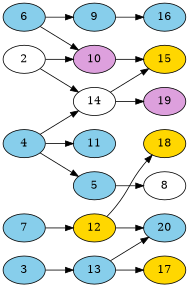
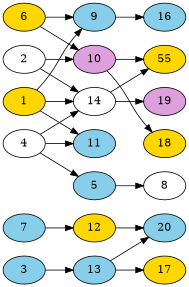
  digraph {
    rankdir=LR
    node [alpha=0.04 fillcolor=skyblue style=filled]
+   1 [alpha=0.18 expect_size=44636160 fillcolor=gold]
    9 [alpha=0.03 expect_size=22184960]
    11 [alpha=0.12 expect_size=42646528]
    14 [alpha=0.11 expect_size=34247680 fillcolor=white]
    16 [expect_size=37595136]
-   15 [alpha=0.17 expect_size=19917824 fillcolor=gold]
+   15 [alpha=0.17 expect_size=19917824 fillcolor=gold label=55]
    19 [alpha=0.14 expect_size=51981312 fillcolor=plum]
    18 [alpha=0.12 expect_size=33773568 fillcolor=gold]
    2 [alpha=0.09 expect_size=18235392 fillcolor=white]
    10 [alpha=0.17 expect_size=45241344 fillcolor=plum]
    3 [alpha=0.09 expect_size=13510656]
    13 [alpha=0.05 expect_size=13799424]
    20 [alpha=0.13 expect_size=11985920]
    17 [expect_size=24692736 fillcolor=gold]
-   4 [alpha=0.14 expect_size=9154560]
+   4 [alpha=0.14 expect_size=9154560 fillcolor=white]
    5 [alpha=0.07 expect_size=25924608]
    8 [alpha=0.08 expect_size=9299968 fillcolor=white]
-   6 [alpha=0.15 expect_size=21596160]
+   6 [alpha=0.15 expect_size=21596160 fillcolor=gold]
    7 [expect_size=28302336]
    12 [alpha=0.18 expect_size=38705152 fillcolor=gold]
+   1 -> 9
+   1 -> 11
+   1 -> 14
    9 -> 16
    14 -> 15
    14 -> 19
    2 -> 14
    2 -> 10
    10 -> 15
    3 -> 13
    13 -> 20
    13 -> 17
    4 -> 11
    4 -> 14
    4 -> 5
    5 -> 8
    6 -> 9
    6 -> 10
    7 -> 12
-   12 -> 18
+   10 -> 18
    12 -> 20
  }
